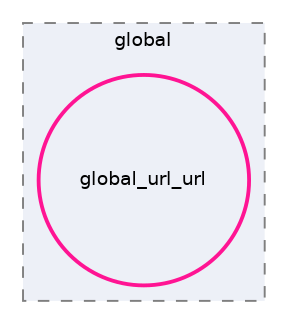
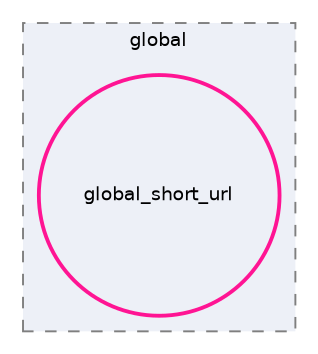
  digraph {
    compound=true
-   n1 [color=deeppink fillcolor="#edf0f7" fontname=Helvetica fontsize=10 height=0.2 label=global_url_url shape=circle style="filled,bold" width=0.4]
+   n1 [color=deeppink fillcolor="#edf0f7" fontname=Helvetica fontsize=10 height=0.2 label=global_short_url shape=circle style="filled,bold" width=0.4]
    subgraph cluster_1 {
      bgcolor="#edf0f7"
      fontname=Helvetica
      fontsize=10
      label=global
      pencolor=grey50
      style="filled,dashed"
      n1
    }
  }
